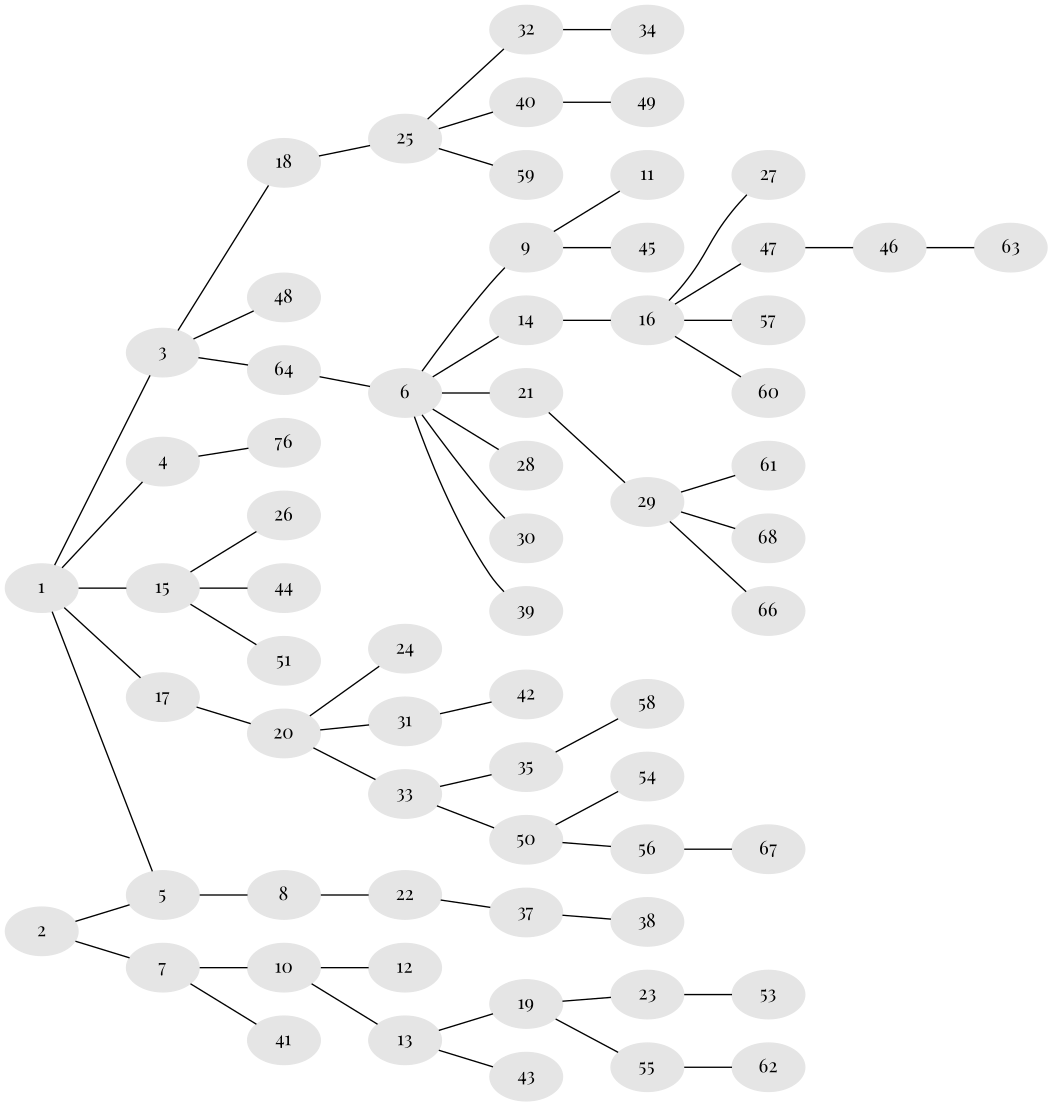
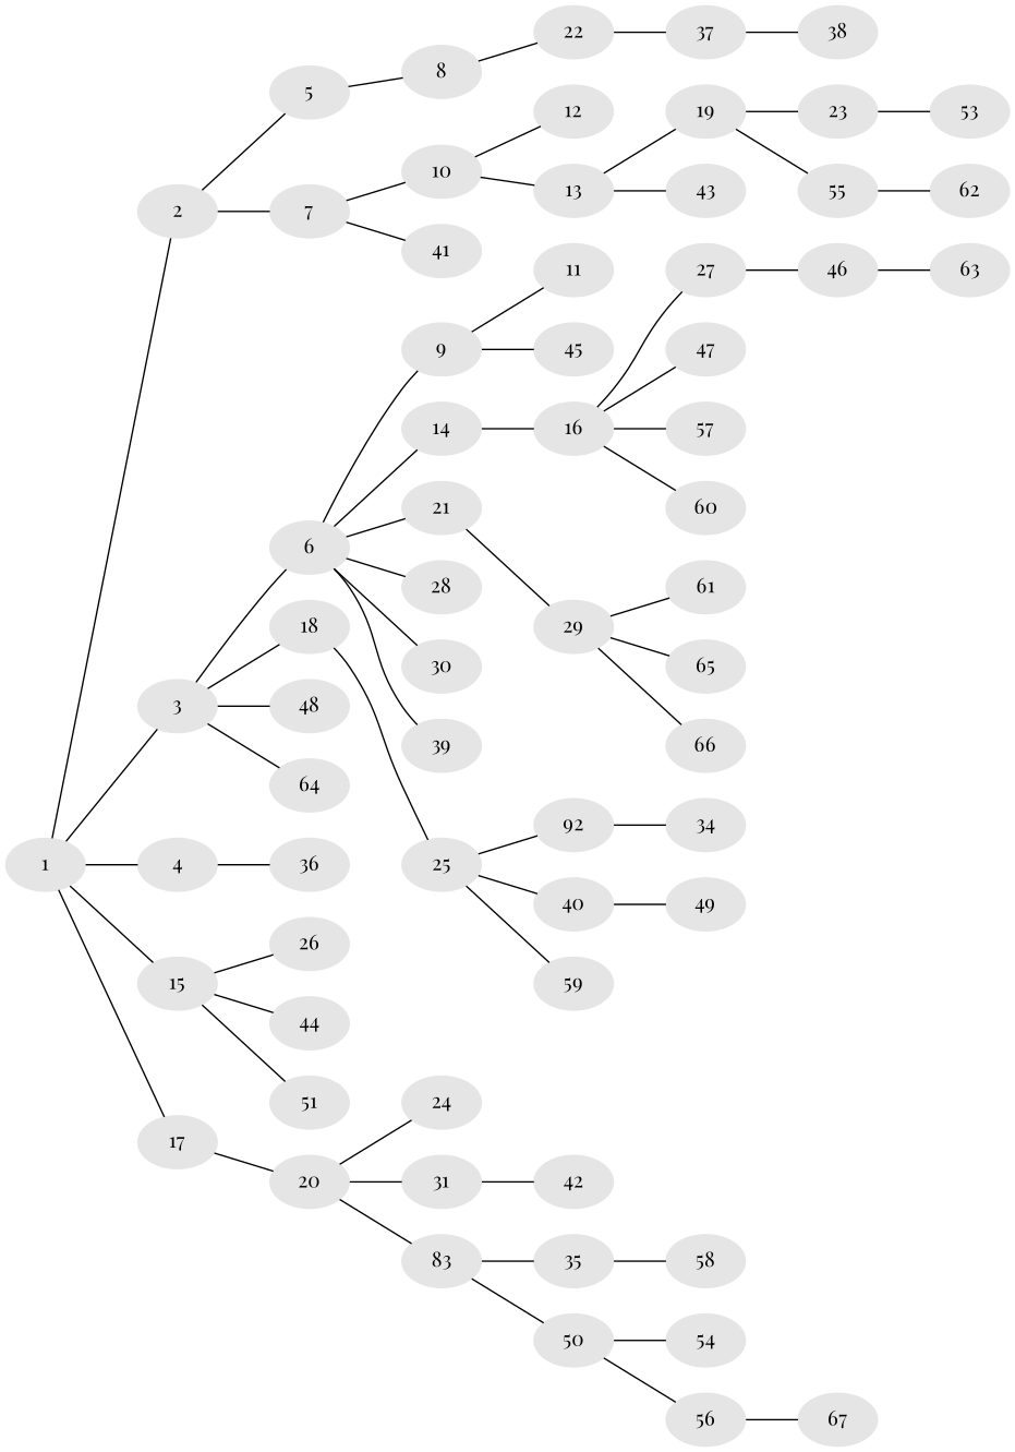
  graph {
    fontname="Playfair Display"
    rankdir=LR
    node [color=gray90 fontname="Playfair Display" style=filled]
    edge [fontname="Playfair Display"]
    1
    2
    3
    4
    15
    17
    5
    7
    6
    18
    48
    64
-   36 [label=76]
+   36
    26
    44
    51
    20
    8
    10
    41
    9
    14
    21
    28
    30
    39
    25
    22
    11
    45
    16
    29
    12
    13
    37
    19
    43
    23
    55
    27
    47
    57
    60
    46
    24
    31
-   33
-   32
+   33 [label=83]
+   32 [label=92]
    40
    59
    53
    62
    42
    35
    50
    61
-   65 [label=68]
+   65
    66
    38
    34
    49
    63
    58
    54
    56
    67
-   1 -- 5
+   1 -- 2
    1 -- 3
    1 -- 4
    1 -- 15
    1 -- 17
    2 -- 5
    2 -- 7
-   64 -- 6
+   3 -- 6
    3 -- 18
    3 -- 48
    3 -- 64
    4 -- 36
    15 -- 26
    15 -- 44
    15 -- 51
    17 -- 20
    5 -- 8
    7 -- 10
    7 -- 41
    6 -- 9
    6 -- 14
    6 -- 21
    6 -- 28
    6 -- 30
    6 -- 39
    18 -- 25
    20 -- 24
    20 -- 31
    20 -- 33
    8 -- 22
    10 -- 12
    10 -- 13
    9 -- 11
    9 -- 45
    14 -- 16
    21 -- 29
    25 -- 32
    25 -- 40
    25 -- 59
    22 -- 37
    16 -- 27
    16 -- 47
    16 -- 57
    16 -- 60
    29 -- 61
    29 -- 65
    29 -- 66
    13 -- 19
    13 -- 43
    37 -- 38
    19 -- 23
    19 -- 55
    23 -- 53
    55 -- 62
-   47 -- 46
+   27 -- 46
    46 -- 63
    31 -- 42
    33 -- 35
    33 -- 50
    32 -- 34
    40 -- 49
    35 -- 58
    50 -- 54
    50 -- 56
    56 -- 67
  }
